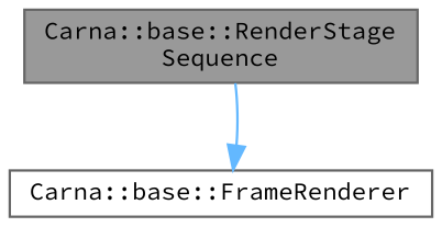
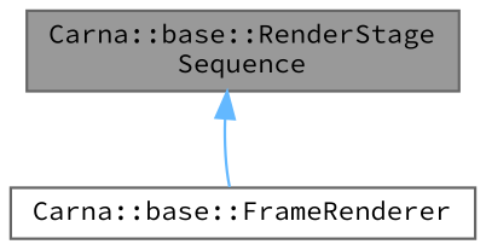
  digraph {
    fontname="Source Code Pro"
    node [color=gray40 fontname="Source Code Pro" fontsize=10 shape=box style=filled]
    n1 [fillcolor=grey60 fontcolor=black height=0.2 label="Carna::base::RenderStage\lSequence" width=0.4]
    n2 [fillcolor=white height=0.2 label="Carna::base::FrameRenderer" width=0.4]
-   n2 -> n1 [color=steelblue1 dir=back fontname="Source Code Pro" fontsize=10 labelfontname=Helvetica labelfontsize=10 style=solid]
+   n1 -> n2 [color=steelblue1 dir=back fontname="Source Code Pro" fontsize=10 labelfontname=Helvetica labelfontsize=10 style=solid]
  }
